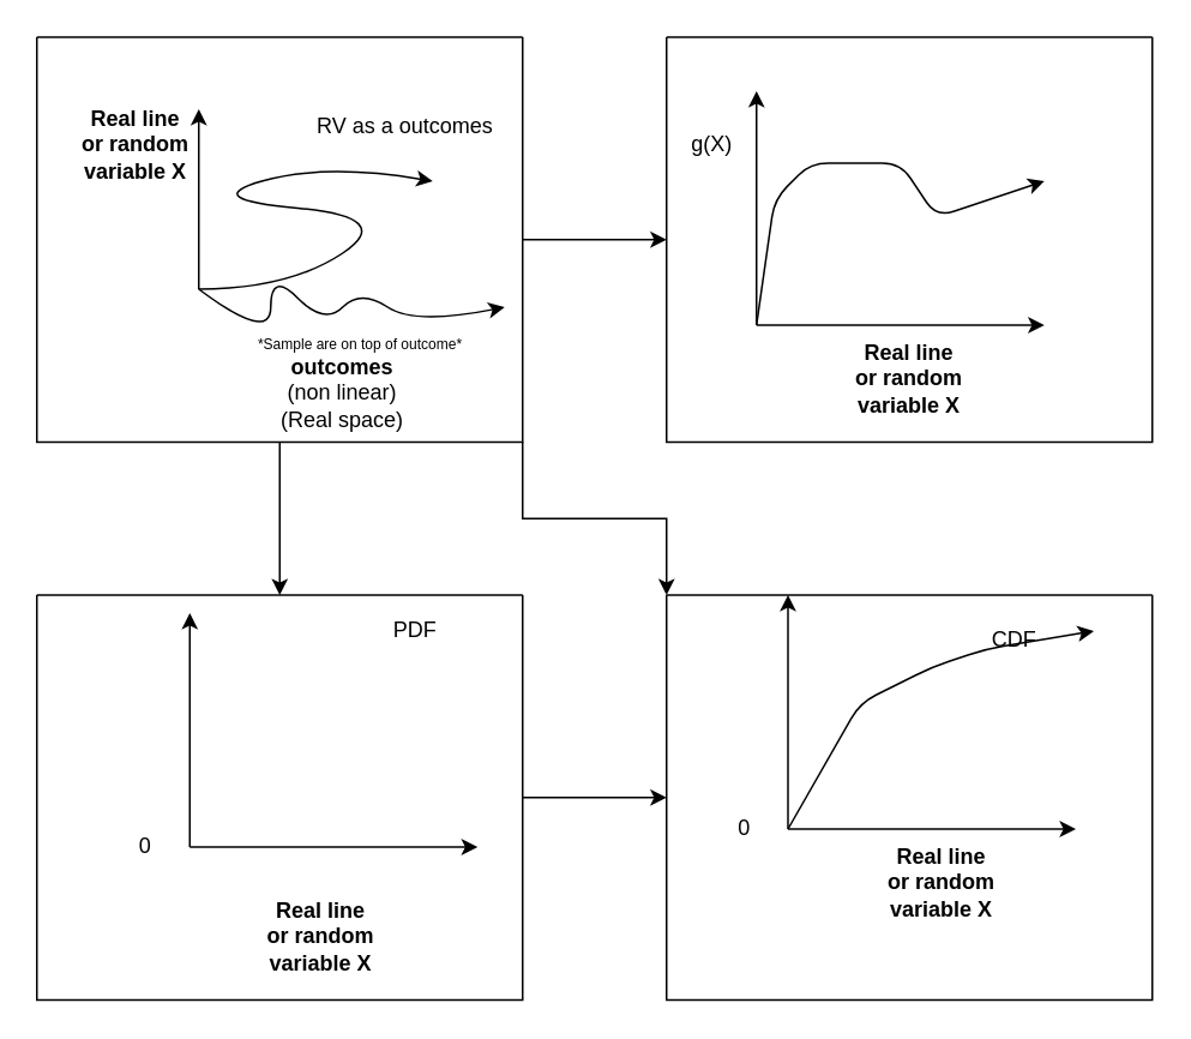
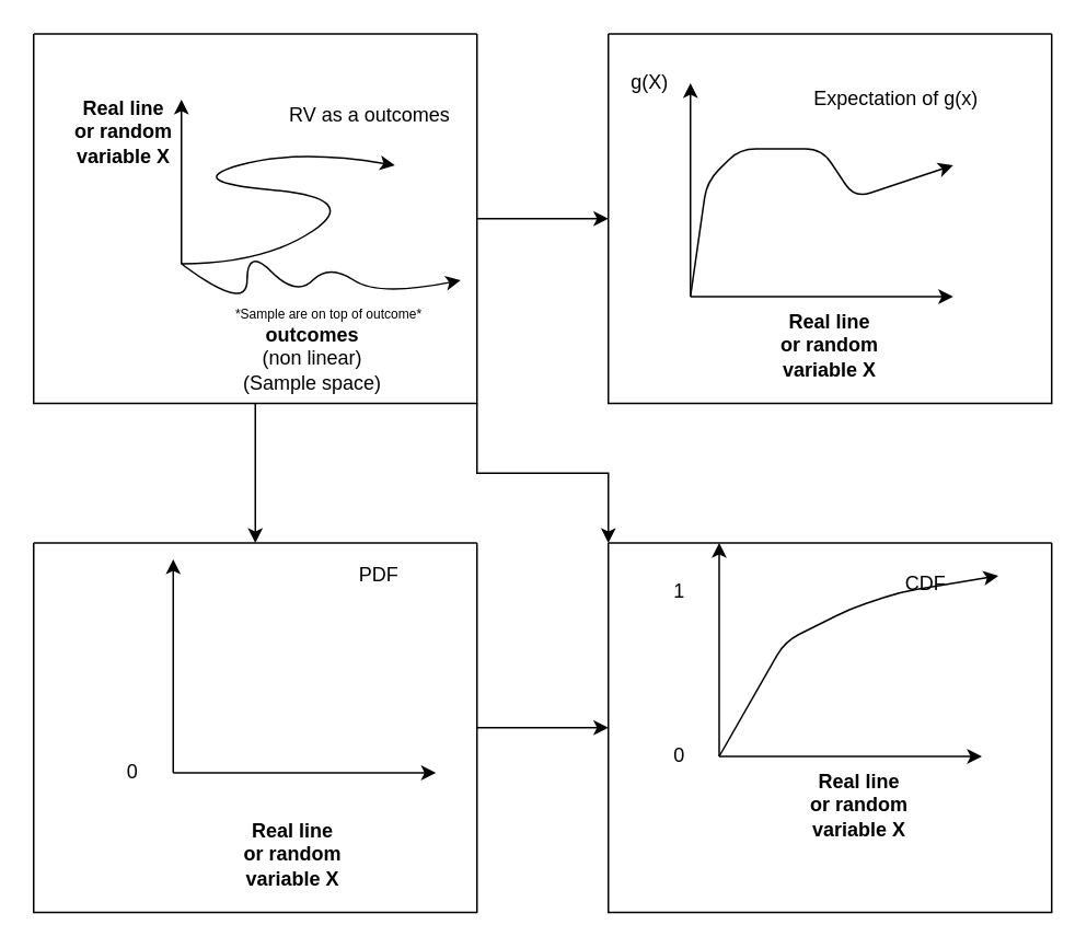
  <mxCell id="0" />
  <mxCell id="1" parent="0" />
  <mxCell id="2" value="" style="curved=1;endArrow=classic;html=1;" edge="1" parent="1"><mxGeometry width="50" height="50" relative="1" as="geometry"><mxPoint x="110" y="160" as="sourcePoint" /><mxPoint x="280" y="170" as="targetPoint" /><Array as="points"><mxPoint x="150" y="190" /><mxPoint x="150" y="150" /><mxPoint x="180" y="180" /><mxPoint x="200" y="160" /><mxPoint x="230" y="180" /></Array></mxGeometry></mxCell>
  <mxCell id="3" value="" style="endArrow=classic;html=1;" edge="1" parent="1"><mxGeometry width="50" height="50" relative="1" as="geometry"><mxPoint x="110" y="160" as="sourcePoint" /><mxPoint x="110" y="60" as="targetPoint" /></mxGeometry></mxCell>
- <mxCell id="4" value="&lt;div&gt;&lt;b&gt;outcomes&lt;/b&gt;&lt;/div&gt;&lt;div&gt;(non linear)&lt;/div&gt;(Real space)" style="text;html=1;strokeColor=none;fillColor=none;align=center;verticalAlign=middle;whiteSpace=wrap;rounded=0;" vertex="1" parent="1"><mxGeometry x="130" y="195" width="120" height="45" as="geometry" /></mxCell>
+ <mxCell id="4" value="&lt;div&gt;&lt;b&gt;outcomes&lt;/b&gt;&lt;/div&gt;&lt;div&gt;(non linear)&lt;/div&gt;(Sample space)" style="text;html=1;strokeColor=none;fillColor=none;align=center;verticalAlign=middle;whiteSpace=wrap;rounded=0;" vertex="1" parent="1"><mxGeometry x="130" y="195" width="120" height="45" as="geometry" /></mxCell>
  <mxCell id="5" value="&lt;div&gt;&lt;b&gt;Real line&lt;/b&gt;&lt;/div&gt;&lt;div&gt;&lt;b&gt;or random variable X&lt;br&gt;&lt;/b&gt;&lt;/div&gt;" style="text;html=1;strokeColor=none;fillColor=none;align=center;verticalAlign=middle;whiteSpace=wrap;rounded=0;" vertex="1" parent="1"><mxGeometry x="30" y="70" width="90" height="20" as="geometry" /></mxCell>
  <mxCell id="6" value="&lt;font style=&quot;font-size: 8px&quot;&gt;*Sample are on top of outcome*&lt;/font&gt;" style="text;html=1;strokeColor=none;fillColor=none;align=center;verticalAlign=middle;whiteSpace=wrap;rounded=0;" vertex="1" parent="1"><mxGeometry x="90" y="180" width="220" height="20" as="geometry" /></mxCell>
  <mxCell id="7" value="RV as a outcomes" style="text;html=1;strokeColor=none;fillColor=none;align=center;verticalAlign=middle;whiteSpace=wrap;rounded=0;" vertex="1" parent="1"><mxGeometry x="175" y="60" width="100" height="20" as="geometry" /></mxCell>
  <mxCell id="8" value="" style="curved=1;endArrow=classic;html=1;" edge="1" parent="1"><mxGeometry width="50" height="50" relative="1" as="geometry"><mxPoint x="110" y="160" as="sourcePoint" /><mxPoint x="240" y="100" as="targetPoint" /><Array as="points"><mxPoint x="160" y="160" /><mxPoint x="220" y="120" /><mxPoint x="110" y="110" /><mxPoint x="180" y="90" /></Array></mxGeometry></mxCell>
  <mxCell id="9" value="" style="endArrow=classic;html=1;" edge="1" parent="1"><mxGeometry width="50" height="50" relative="1" as="geometry"><mxPoint x="420" y="180" as="sourcePoint" /><mxPoint x="580" y="180" as="targetPoint" /></mxGeometry></mxCell>
  <mxCell id="10" value="&lt;div&gt;&lt;b&gt;Real line&lt;/b&gt;&lt;/div&gt;&lt;div&gt;&lt;b&gt;or random variable X&lt;br&gt;&lt;/b&gt;&lt;/div&gt;" style="text;html=1;strokeColor=none;fillColor=none;align=center;verticalAlign=middle;whiteSpace=wrap;rounded=0;" vertex="1" parent="1"><mxGeometry x="460" y="200" width="90" height="20" as="geometry" /></mxCell>
  <mxCell id="11" value="" style="endArrow=classic;html=1;" edge="1" parent="1"><mxGeometry width="50" height="50" relative="1" as="geometry"><mxPoint x="420" y="180" as="sourcePoint" /><mxPoint x="420" y="50" as="targetPoint" /></mxGeometry></mxCell>
- <mxCell id="12" value="g(X)" style="text;html=1;align=center;verticalAlign=middle;resizable=0;points=[];autosize=1;strokeColor=none;" vertex="1" parent="1"><mxGeometry x="375" y="70" width="40" height="20" as="geometry" /></mxCell>
+ <mxCell id="12" value="g(X)" style="text;html=1;align=center;verticalAlign=middle;resizable=0;points=[];autosize=1;strokeColor=none;" vertex="1" parent="1"><mxGeometry x="375" y="40" width="40" height="20" as="geometry" /></mxCell>
  <mxCell id="13" value="" style="endArrow=classic;html=1;" edge="1" parent="1"><mxGeometry width="50" height="50" relative="1" as="geometry"><mxPoint x="420" y="180" as="sourcePoint" /><mxPoint x="580" y="100" as="targetPoint" /><Array as="points"><mxPoint x="430" y="110" /><mxPoint x="450" y="90" /><mxPoint x="500" y="90" /><mxPoint x="520" y="120" /></Array></mxGeometry></mxCell>
+ <mxCell id="14" value="Expectation of g(x)" style="text;html=1;align=center;verticalAlign=middle;resizable=0;points=[];autosize=1;strokeColor=none;" vertex="1" parent="1"><mxGeometry x="480" y="50" width="130" height="20" as="geometry" /></mxCell>
  <mxCell id="15" value="" style="endArrow=classic;html=1;" edge="1" parent="1"><mxGeometry width="50" height="50" relative="1" as="geometry"><mxPoint x="437.5" y="460" as="sourcePoint" /><mxPoint x="597.5" y="460" as="targetPoint" /></mxGeometry></mxCell>
  <mxCell id="16" value="&lt;div&gt;&lt;b&gt;Real line&lt;/b&gt;&lt;/div&gt;&lt;div&gt;&lt;b&gt;or random variable X&lt;br&gt;&lt;/b&gt;&lt;/div&gt;" style="text;html=1;strokeColor=none;fillColor=none;align=center;verticalAlign=middle;whiteSpace=wrap;rounded=0;" vertex="1" parent="1"><mxGeometry x="477.5" y="480" width="90" height="20" as="geometry" /></mxCell>
  <mxCell id="17" value="" style="endArrow=classic;html=1;" edge="1" parent="1"><mxGeometry width="50" height="50" relative="1" as="geometry"><mxPoint x="437.5" y="460" as="sourcePoint" /><mxPoint x="437.5" y="330" as="targetPoint" /></mxGeometry></mxCell>
+ <mxCell id="18" value="1" style="text;html=1;align=center;verticalAlign=middle;resizable=0;points=[];autosize=1;strokeColor=none;" vertex="1" parent="1"><mxGeometry x="402.5" y="350" width="20" height="20" as="geometry" /></mxCell>
  <mxCell id="19" value="" style="endArrow=classic;html=1;" edge="1" parent="1"><mxGeometry width="50" height="50" relative="1" as="geometry"><mxPoint x="437.5" y="460" as="sourcePoint" /><mxPoint x="607.5" y="350" as="targetPoint" /><Array as="points"><mxPoint x="477.5" y="390" /><mxPoint x="517.5" y="370" /><mxPoint x="547.5" y="360" /></Array></mxGeometry></mxCell>
  <mxCell id="20" value="CDF" style="text;html=1;align=center;verticalAlign=middle;resizable=0;points=[];autosize=1;strokeColor=none;" vertex="1" parent="1"><mxGeometry x="542.5" y="345" width="40" height="20" as="geometry" /></mxCell>
  <mxCell id="21" value="&lt;div&gt;0&lt;/div&gt;" style="text;html=1;align=center;verticalAlign=middle;resizable=0;points=[];autosize=1;strokeColor=none;" vertex="1" parent="1"><mxGeometry x="402.5" y="450" width="20" height="20" as="geometry" /></mxCell>
  <mxCell id="22" value="" style="endArrow=classic;html=1;" edge="1" parent="1"><mxGeometry width="50" height="50" relative="1" as="geometry"><mxPoint x="105" y="470" as="sourcePoint" /><mxPoint x="265" y="470" as="targetPoint" /></mxGeometry></mxCell>
  <mxCell id="23" value="&lt;div&gt;&lt;b&gt;Real line&lt;/b&gt;&lt;/div&gt;&lt;div&gt;&lt;b&gt;or random variable X&lt;br&gt;&lt;/b&gt;&lt;/div&gt;" style="text;html=1;strokeColor=none;fillColor=none;align=center;verticalAlign=middle;whiteSpace=wrap;rounded=0;" vertex="1" parent="1"><mxGeometry x="132.5" y="510" width="90" height="20" as="geometry" /></mxCell>
  <mxCell id="24" value="" style="endArrow=classic;html=1;" edge="1" parent="1"><mxGeometry width="50" height="50" relative="1" as="geometry"><mxPoint x="105" y="470" as="sourcePoint" /><mxPoint x="105" y="340" as="targetPoint" /></mxGeometry></mxCell>
  <mxCell id="25" value="PDF" style="text;html=1;align=center;verticalAlign=middle;resizable=0;points=[];autosize=1;strokeColor=none;" vertex="1" parent="1"><mxGeometry x="210" y="340" width="40" height="20" as="geometry" /></mxCell>
  <mxCell id="26" value="&lt;div&gt;0&lt;/div&gt;" style="text;html=1;align=center;verticalAlign=middle;resizable=0;points=[];autosize=1;strokeColor=none;" vertex="1" parent="1"><mxGeometry x="70" y="460" width="20" height="20" as="geometry" /></mxCell>
  <mxCell id="27" value="" style="shape=image;html=1;verticalAlign=top;verticalLabelPosition=bottom;labelBackgroundColor=#ffffff;imageAspect=0;aspect=fixed;image=https://cdn4.iconfinder.com/data/icons/ionicons/512/icon-ios7-bell-outline-128.png" vertex="1" parent="1"><mxGeometry x="92.25" y="340" width="170.5" height="170.5" as="geometry" /></mxCell>
  <mxCell id="28" value="" style="swimlane;startSize=0;" vertex="1" parent="1"><mxGeometry x="370" y="20" width="270" height="225" as="geometry" /></mxCell>
  <mxCell id="29" style="edgeStyle=orthogonalEdgeStyle;rounded=0;orthogonalLoop=1;jettySize=auto;html=1;exitX=0.5;exitY=1;exitDx=0;exitDy=0;entryX=0.5;entryY=0;entryDx=0;entryDy=0;" edge="1" parent="1" source="32" target="34"><mxGeometry relative="1" as="geometry" /></mxCell>
  <mxCell id="30" style="edgeStyle=orthogonalEdgeStyle;rounded=0;orthogonalLoop=1;jettySize=auto;html=1;exitX=1;exitY=0.5;exitDx=0;exitDy=0;entryX=0;entryY=0.5;entryDx=0;entryDy=0;" edge="1" parent="1" source="32" target="28"><mxGeometry relative="1" as="geometry" /></mxCell>
  <mxCell id="31" style="edgeStyle=orthogonalEdgeStyle;rounded=0;orthogonalLoop=1;jettySize=auto;html=1;exitX=1;exitY=1;exitDx=0;exitDy=0;entryX=0;entryY=0;entryDx=0;entryDy=0;" edge="1" parent="1" source="32" target="35"><mxGeometry relative="1" as="geometry" /></mxCell>
  <mxCell id="32" value="" style="swimlane;startSize=0;" vertex="1" parent="1"><mxGeometry x="20" y="20" width="270" height="225" as="geometry" /></mxCell>
  <mxCell id="33" style="edgeStyle=orthogonalEdgeStyle;rounded=0;orthogonalLoop=1;jettySize=auto;html=1;exitX=1;exitY=0.5;exitDx=0;exitDy=0;entryX=0;entryY=0.5;entryDx=0;entryDy=0;" edge="1" parent="1" source="34" target="35"><mxGeometry relative="1" as="geometry" /></mxCell>
  <mxCell id="34" value="" style="swimlane;startSize=0;" vertex="1" parent="1"><mxGeometry x="20" y="330" width="270" height="225" as="geometry" /></mxCell>
  <mxCell id="35" value="" style="swimlane;startSize=0;" vertex="1" parent="1"><mxGeometry x="370" y="330" width="270" height="225" as="geometry" /></mxCell>
